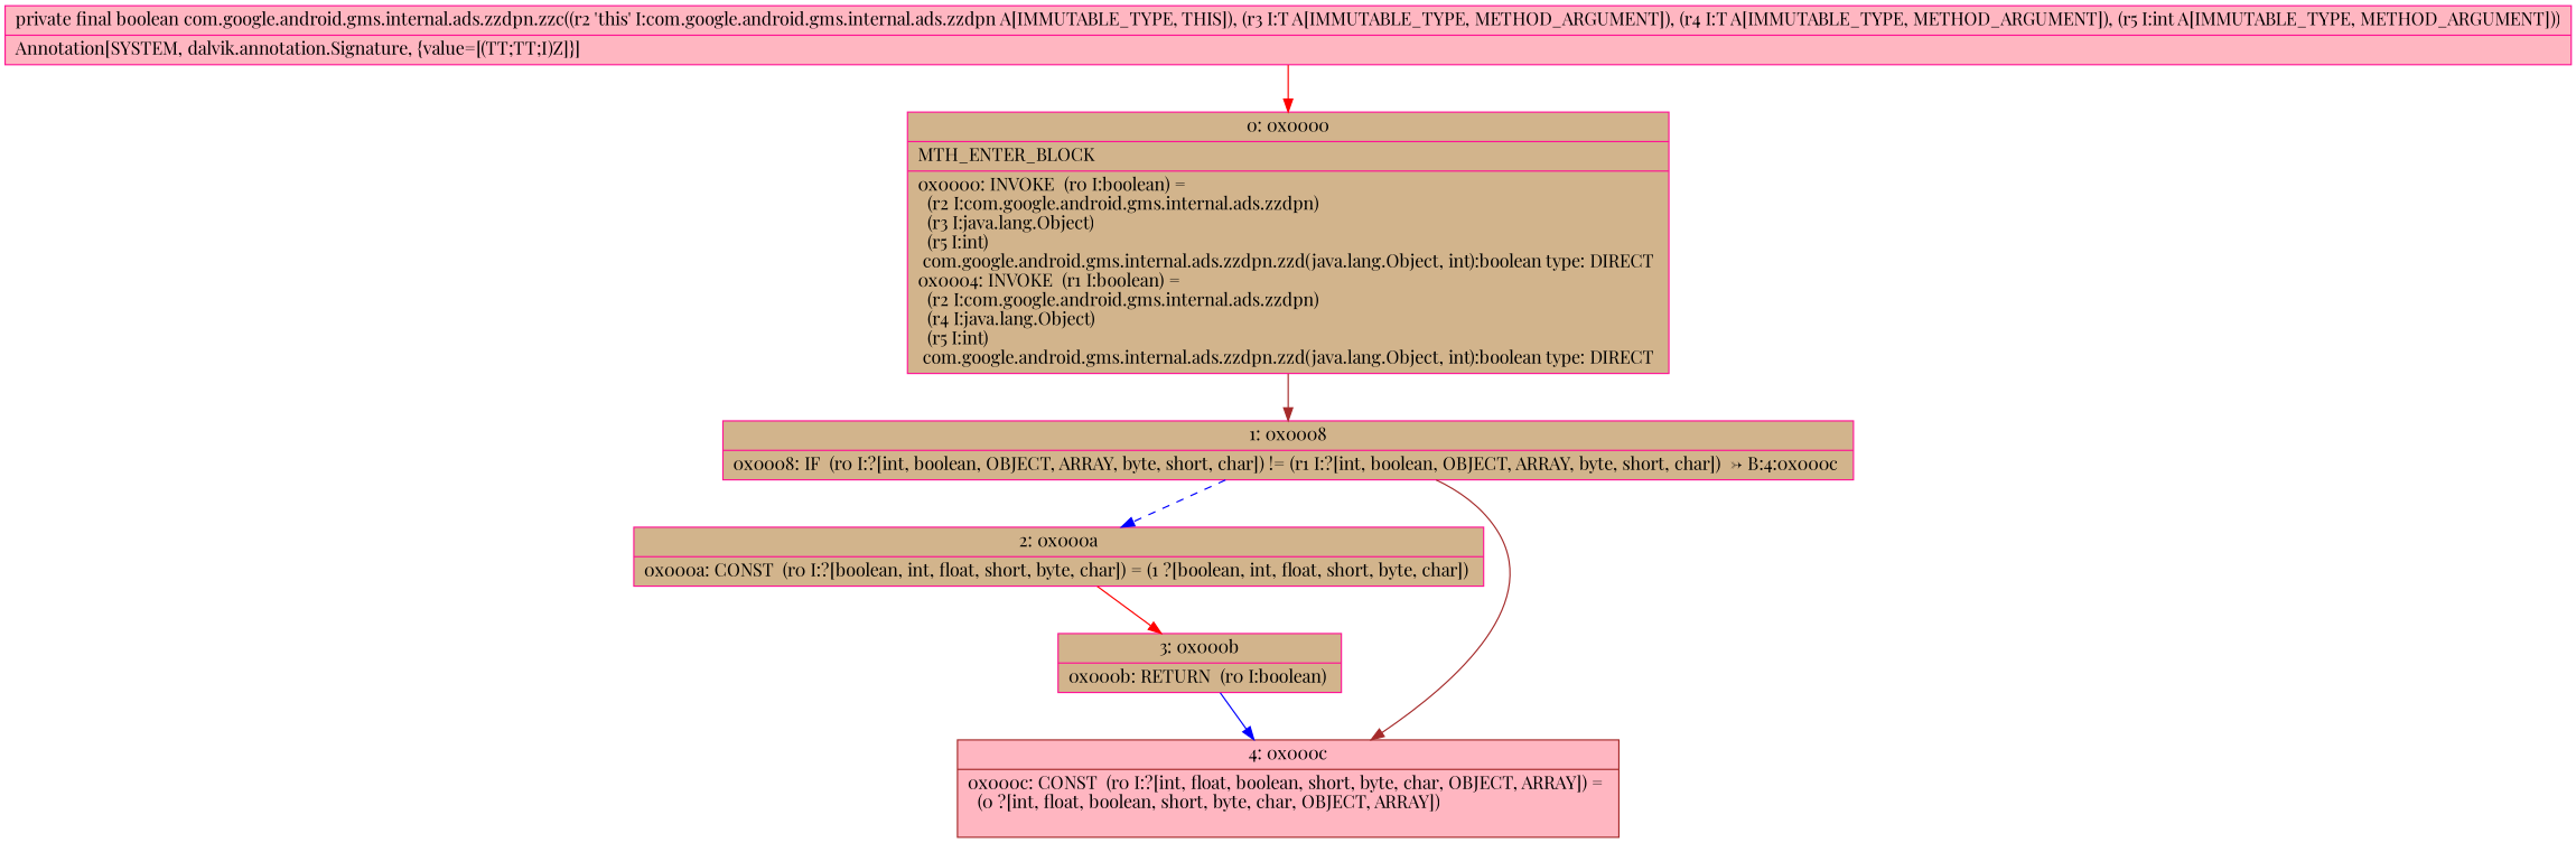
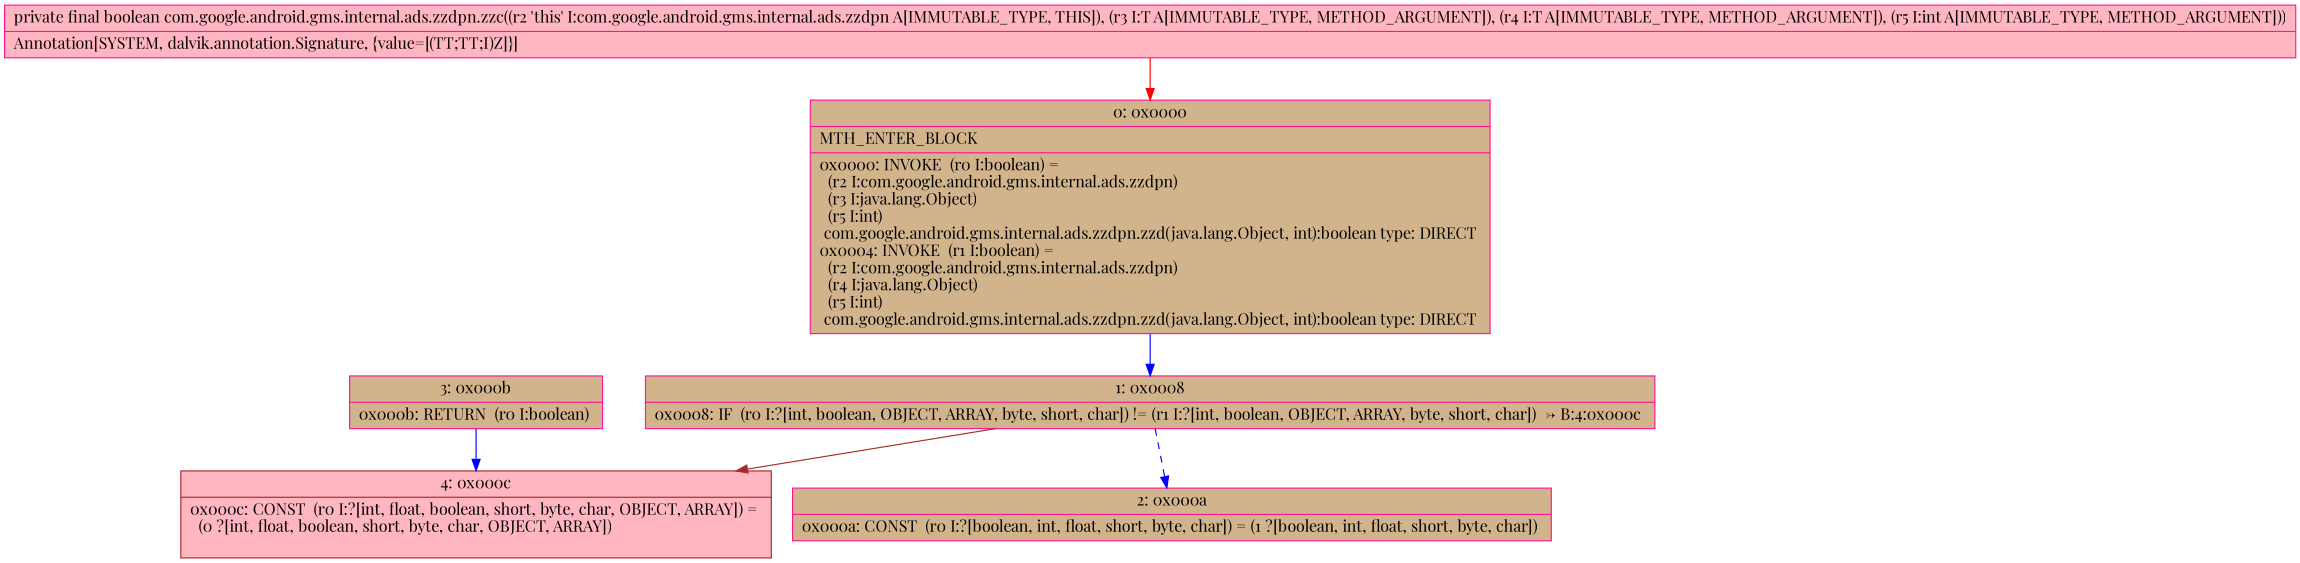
  digraph {
    fontname="Playfair Display"
    node [color=deeppink fillcolor=tan fontname="Playfair Display" shape=record style=filled]
    edge [color=brown fontname="Playfair Display"]
    n1 [label="{0\:\ 0x0000|MTH_ENTER_BLOCK\l|0x0000: INVOKE  (r0 I:boolean) = \l  (r2 I:com.google.android.gms.internal.ads.zzdpn)\l  (r3 I:java.lang.Object)\l  (r5 I:int)\l com.google.android.gms.internal.ads.zzdpn.zzd(java.lang.Object, int):boolean type: DIRECT \l0x0004: INVOKE  (r1 I:boolean) = \l  (r2 I:com.google.android.gms.internal.ads.zzdpn)\l  (r4 I:java.lang.Object)\l  (r5 I:int)\l com.google.android.gms.internal.ads.zzdpn.zzd(java.lang.Object, int):boolean type: DIRECT \l}"]
    n2 [label="{1\:\ 0x0008|0x0008: IF  (r0 I:?[int, boolean, OBJECT, ARRAY, byte, short, char]) != (r1 I:?[int, boolean, OBJECT, ARRAY, byte, short, char])  \-\> B:4:0x000c \l}"]
    n3 [label="{2\:\ 0x000a|0x000a: CONST  (r0 I:?[boolean, int, float, short, byte, char]) = (1 ?[boolean, int, float, short, byte, char]) \l}"]
    n4 [color=brown fillcolor=lightpink label="{4\:\ 0x000c|0x000c: CONST  (r0 I:?[int, float, boolean, short, byte, char, OBJECT, ARRAY]) = \l  (0 ?[int, float, boolean, short, byte, char, OBJECT, ARRAY])\l \l}"]
    n5 [label="{3\:\ 0x000b|0x000b: RETURN  (r0 I:boolean) \l}"]
    n6 [fillcolor=lightpink label="{private final boolean com.google.android.gms.internal.ads.zzdpn.zzc((r2 'this' I:com.google.android.gms.internal.ads.zzdpn A[IMMUTABLE_TYPE, THIS]), (r3 I:T A[IMMUTABLE_TYPE, METHOD_ARGUMENT]), (r4 I:T A[IMMUTABLE_TYPE, METHOD_ARGUMENT]), (r5 I:int A[IMMUTABLE_TYPE, METHOD_ARGUMENT]))  | Annotation[SYSTEM, dalvik.annotation.Signature, \{value=[(TT;TT;I)Z]\}]\l}"]
-   n1 -> n2
+   n1 -> n2 [color=blue]
    n2 -> n3 [color=blue style=dashed]
    n2 -> n4
-   n3 -> n5 [color=red]
    n5 -> n4 [color=blue]
    n6 -> n1 [color=red]
  }
